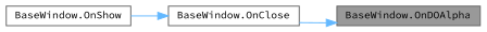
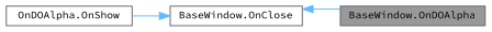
  digraph {
    fontname="Source Code Pro"
    rankdir=RL
    node [color=grey40 fillcolor=white fontname="Source Code Pro" fontsize=10 shape=box style=filled]
    edge [color=steelblue1 dir=back fontname="Source Code Pro" fontsize=10 labelfontname=Helvetica labelfontsize=10 style=solid]
    n1 [color=gray40 fillcolor=grey60 fontcolor=black height=0.2 label="BaseWindow.OnDOAlpha" width=0.4]
    n2 [height=0.2 label="BaseWindow.OnClose" width=0.4]
-   n3 [height=0.2 label="BaseWindow.OnShow" width=0.4]
-   n1 -> n2
+   n3 [height=0.2 label="OnDOAlpha.OnShow" width=0.4]
+   n2 -> n1
    n2 -> n3
  }
